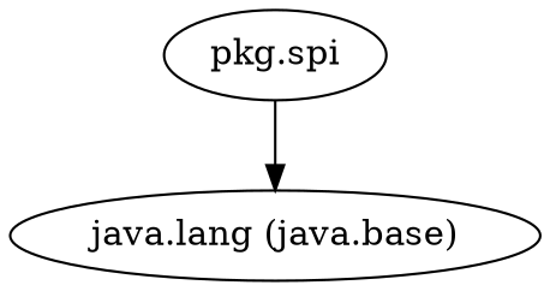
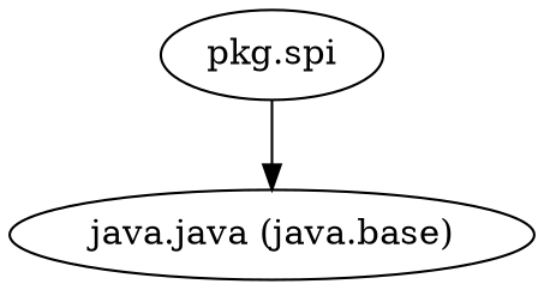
  digraph {
    "pkg.spi"
-   "java.lang (java.base)"
+   "java.lang (java.base)" [label="java.java (java.base)"]
    "pkg.spi" -> "java.lang (java.base)"
  }
